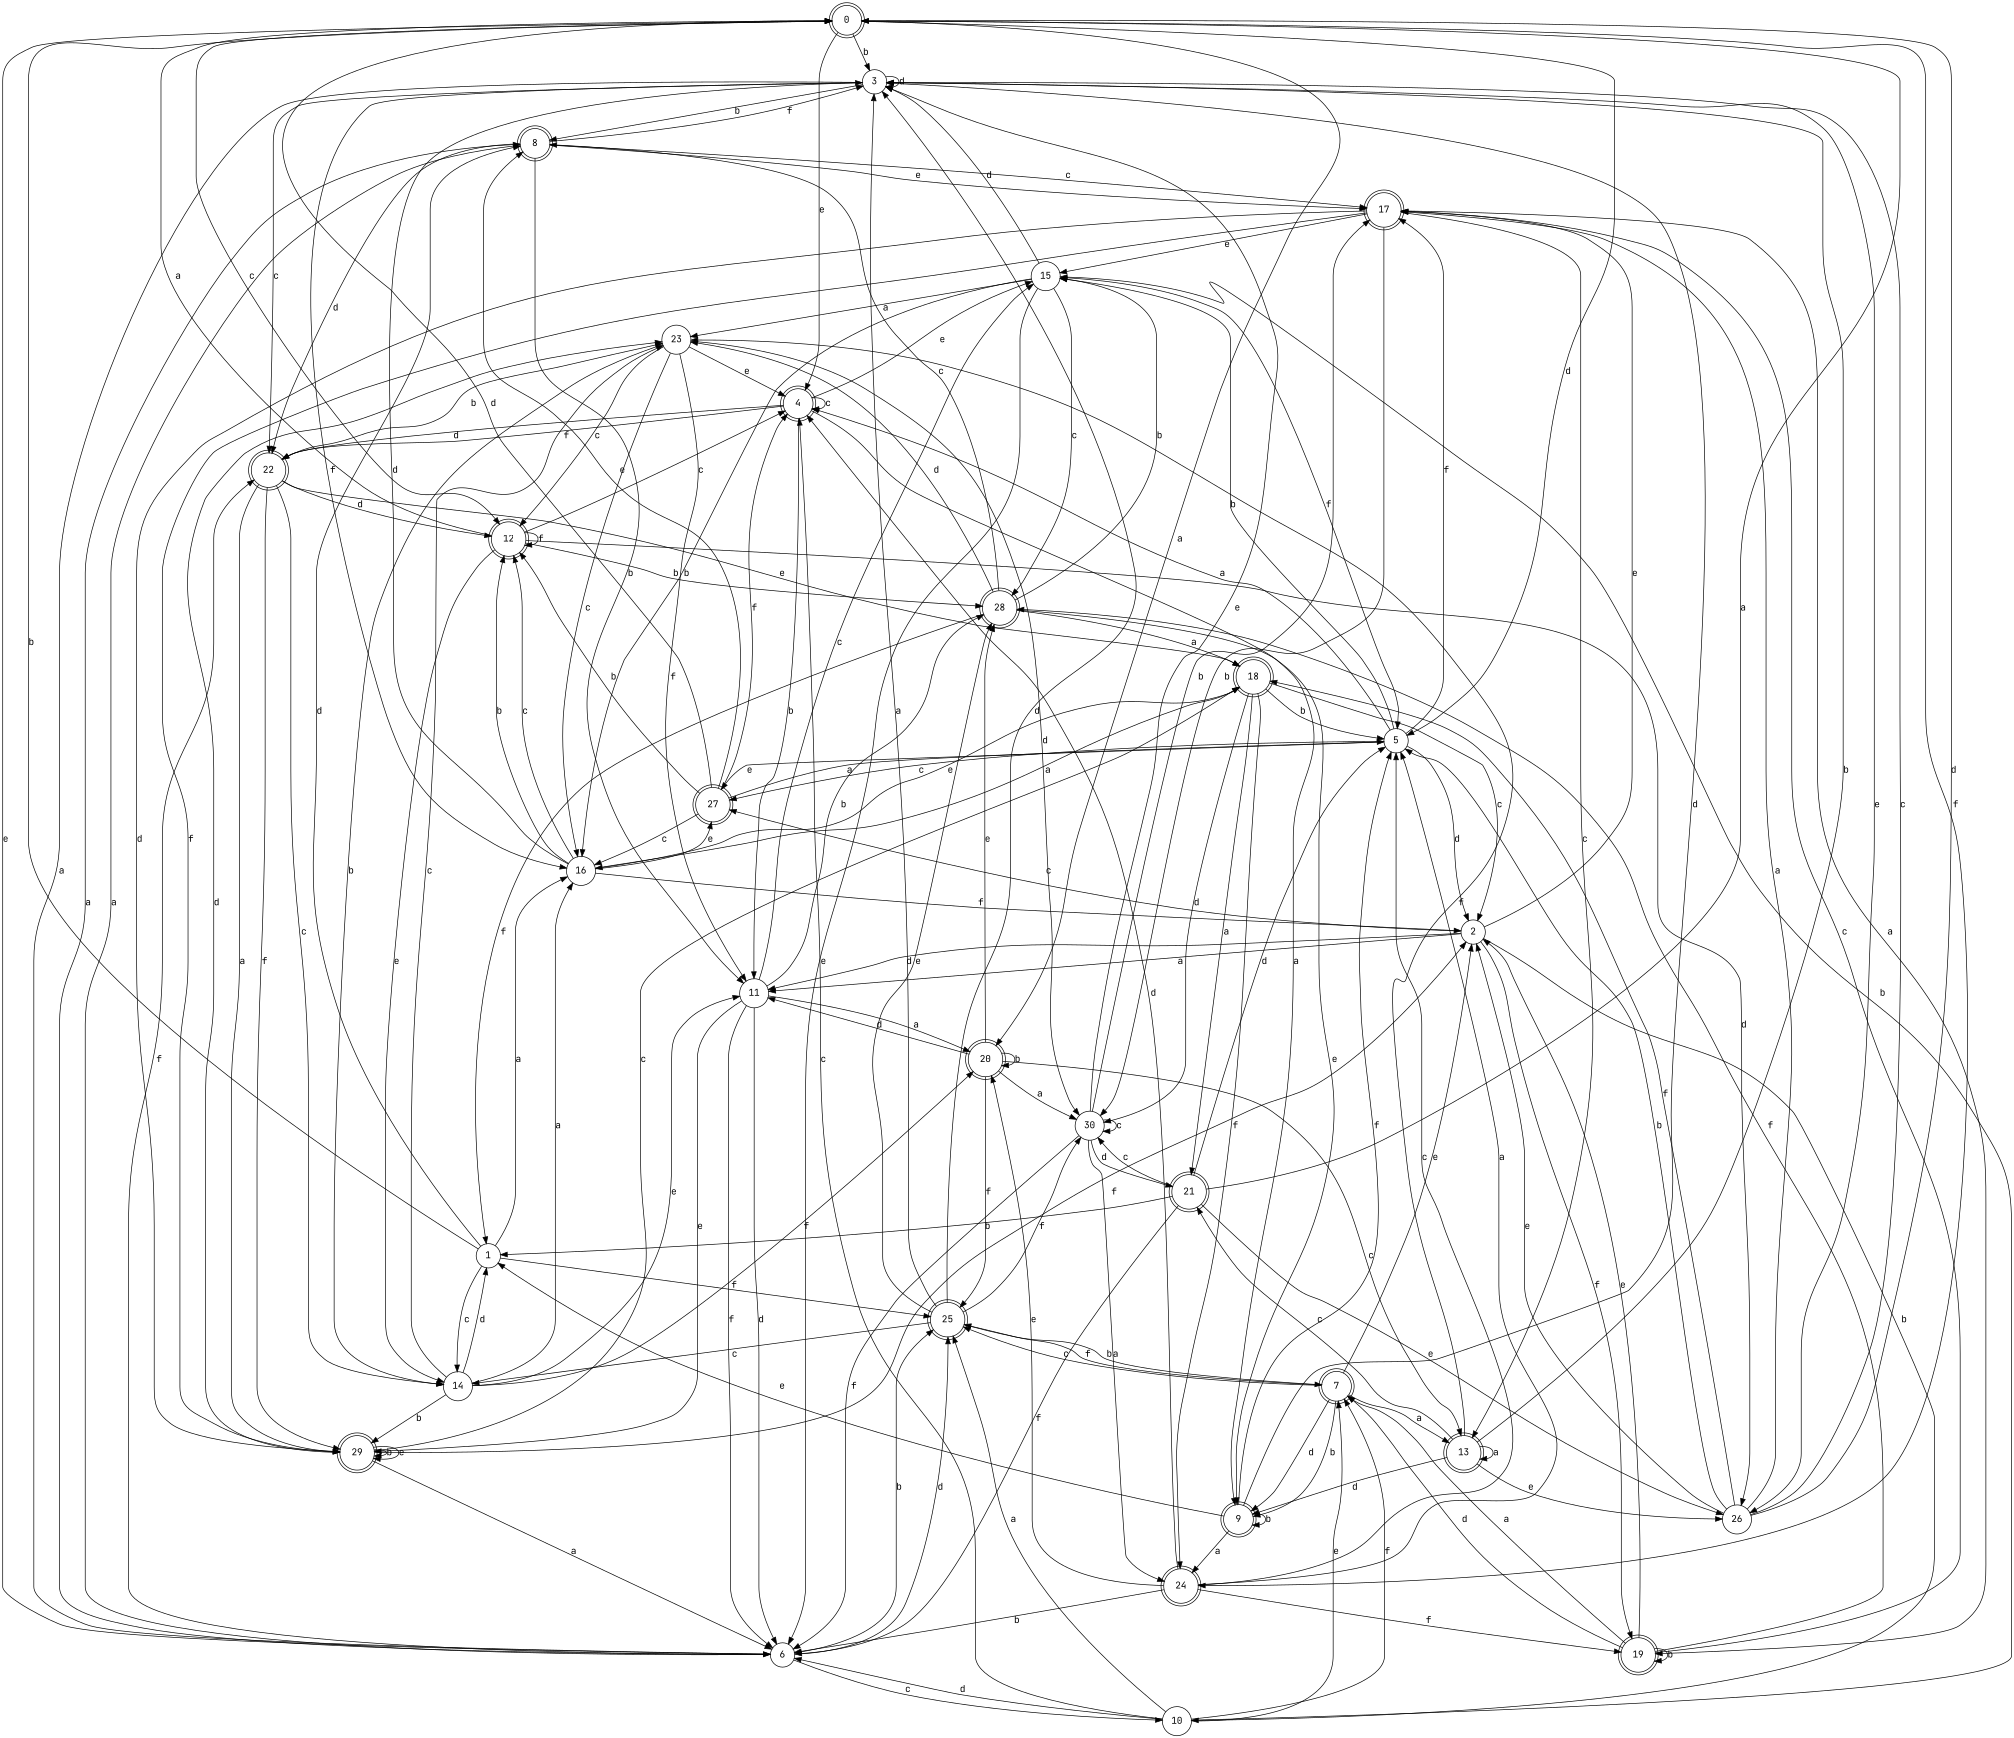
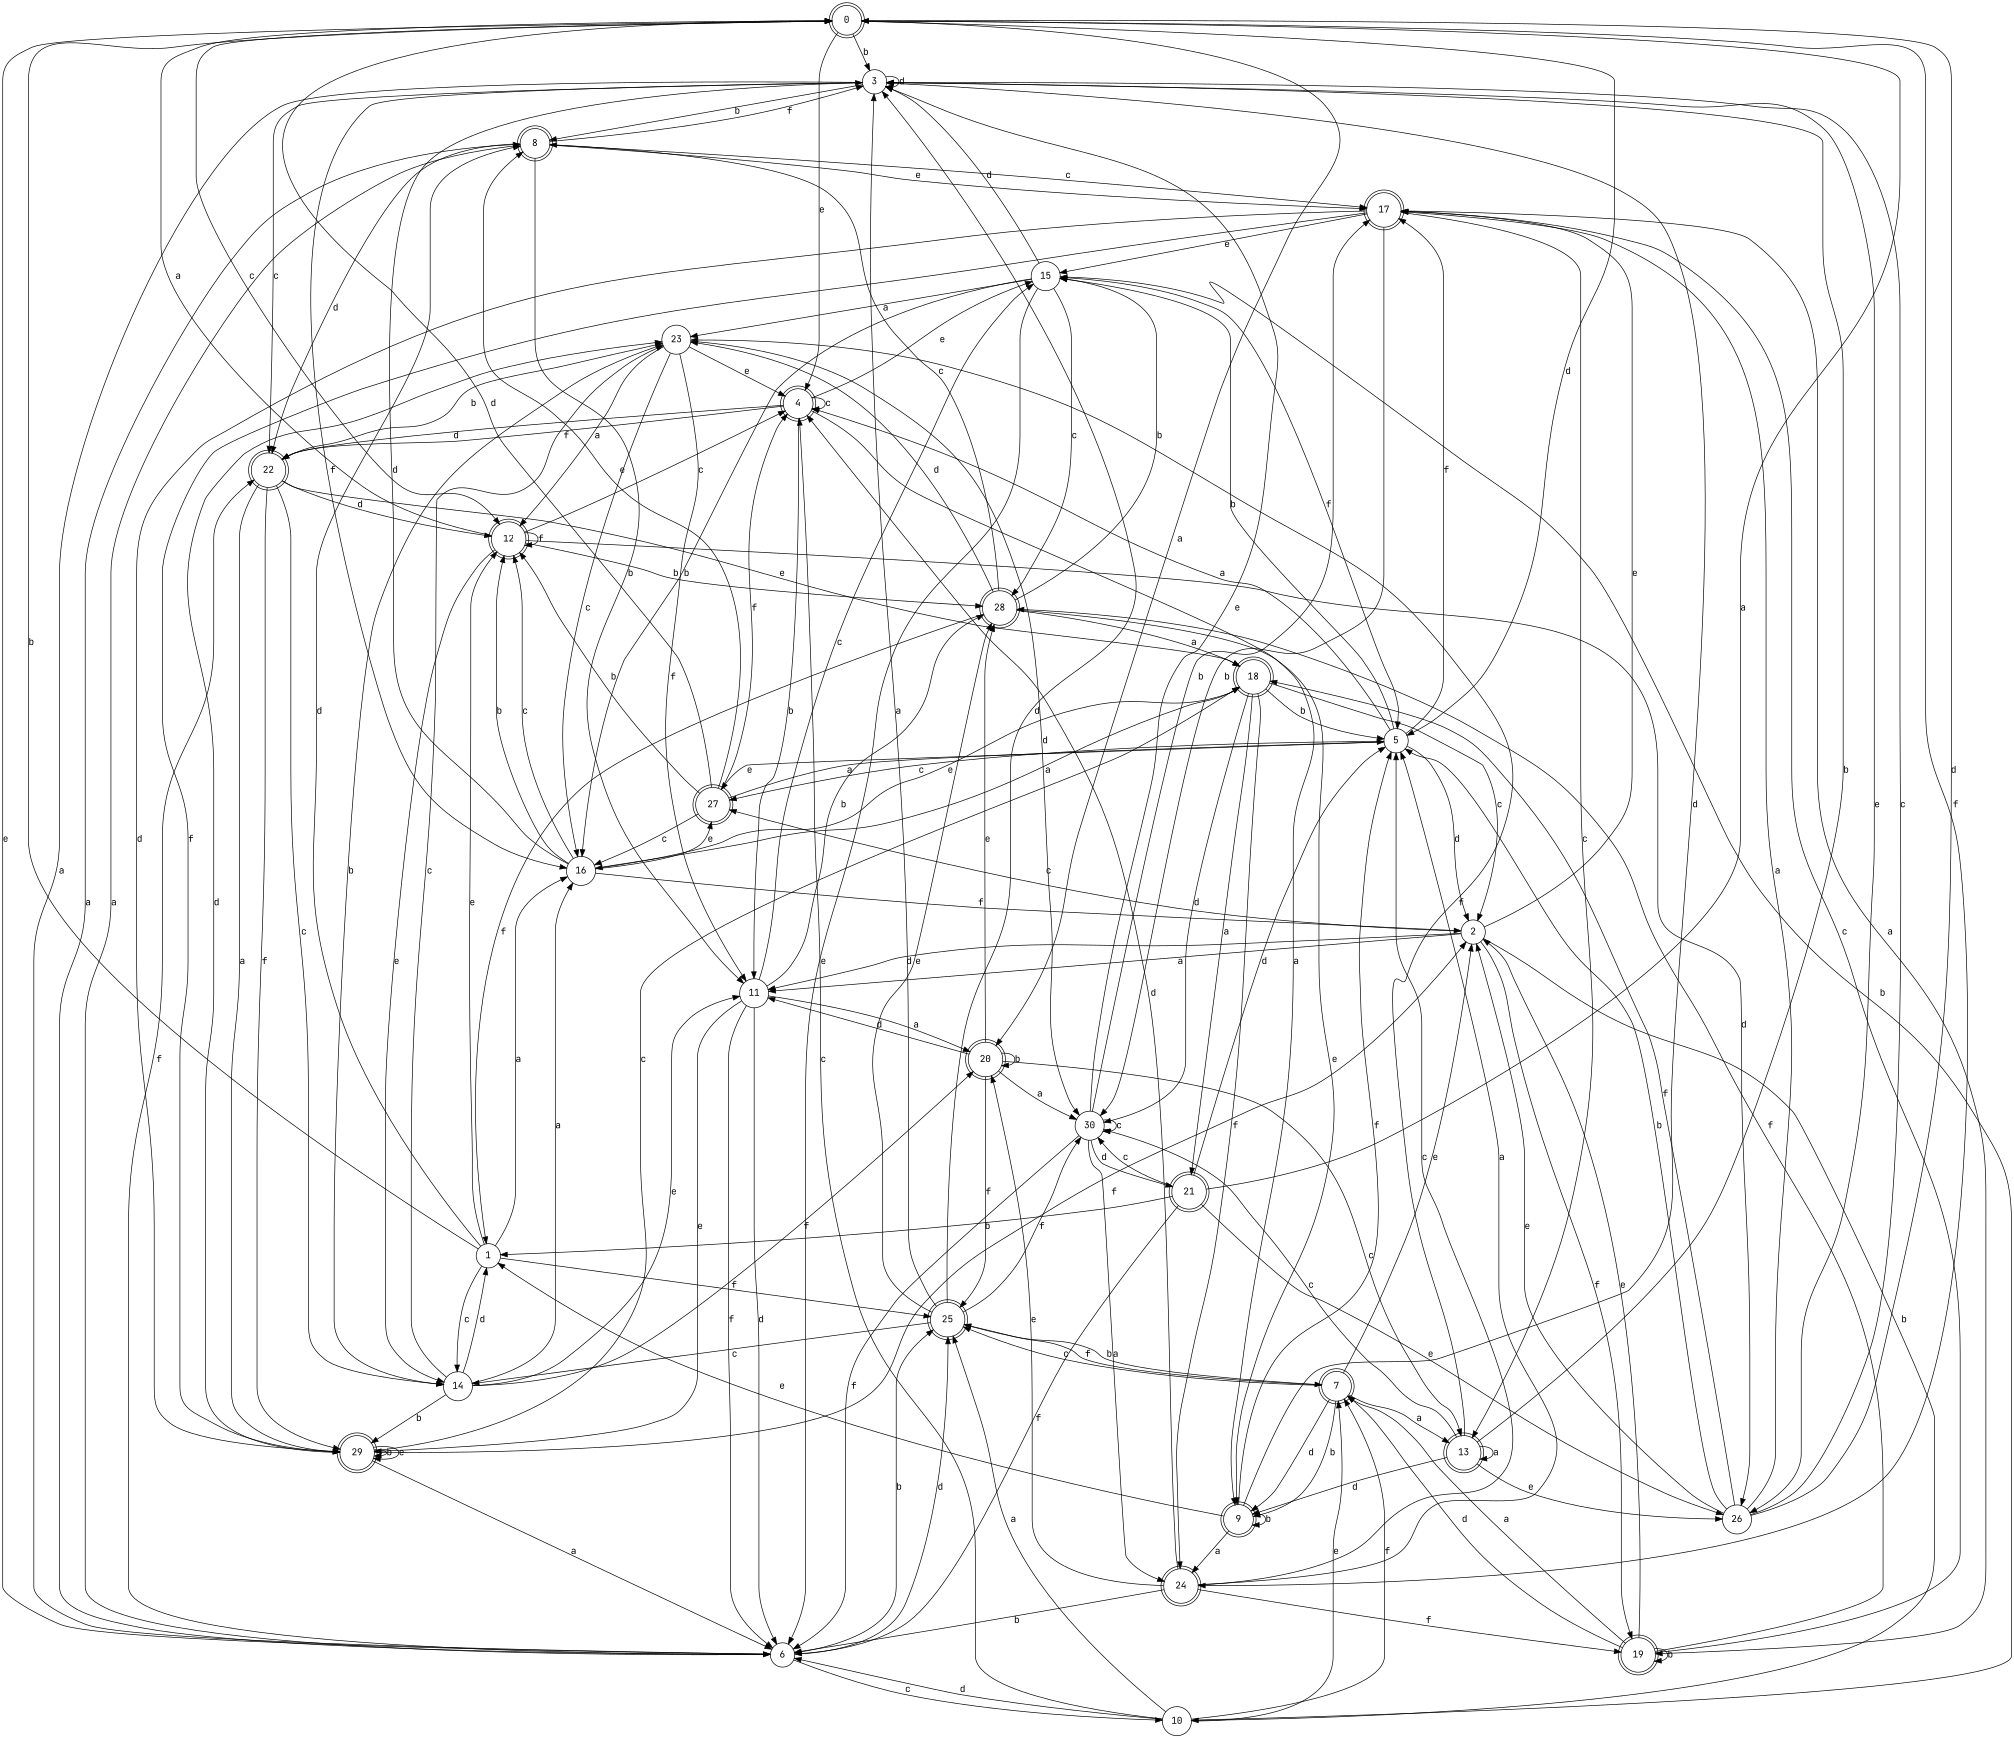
  digraph {
    fontname="JetBrains Mono"
    rankdir=TB
    node [color=black fillcolor=white fontname="JetBrains Mono" shape=doublecircle style="rounded,filled"]
    edge [fontname="JetBrains Mono"]
    n1 [label=0]
    n2 [label=3 shape=circle style=filled]
    n3 [label=4]
    n4 [label=5 shape=circle style=filled]
    n5 [label=12]
    n6 [label=20]
    n7 [label=24]
    n8 [label=8]
    n9 [label=16 shape=circle style=filled]
    n10 [label=6 shape=circle style=filled]
    n11 [label=22]
    n12 [label=26 shape=circle style=filled]
    n13 [label=11 shape=circle style=filled]
    n14 [label=9]
    n15 [label=15 shape=circle style=filled]
    n16 [label=2 shape=circle style=filled]
    n17 [label=17]
    n18 [label=27]
    n19 [label=14 shape=circle style=filled]
    n20 [label=28]
    n21 [label=25]
    n22 [label=13]
    n23 [label=30 shape=circle style=filled]
    n24 [label=19]
    n25 [label=1 shape=circle style=filled]
    n26 [label=29]
    n27 [label=23 shape=circle style=filled]
    n28 [label=18]
    n29 [label=7]
    n30 [label=10 shape=circle style=filled]
    n31 [label=21]
    n1 -> n2 [label=b]
    n1 -> n3 [label=e]
    n1 -> n4 [label=d]
    n1 -> n5 [label=c]
    n1 -> n6 [label=a]
    n1 -> n7 [label=f]
    n2 -> n2 [label=d]
    n2 -> n8 [label=b]
    n2 -> n9 [label=f]
    n2 -> n10 [label=a]
    n2 -> n11 [label=c]
    n2 -> n12 [label=e]
    n3 -> n3 [label=c]
    n3 -> n11 [label=d]
    n3 -> n11 [label=f]
    n3 -> n13 [label=b]
    n3 -> n14 [label=a]
    n3 -> n15 [label=e]
    n4 -> n3 [label=a]
    n4 -> n15 [label=b]
    n4 -> n16 [label=d]
    n4 -> n17 [label=f]
    n4 -> n18 [label=c]
    n4 -> n18 [label=e]
    n5 -> n1 [label=a]
    n5 -> n3 [label=c]
    n5 -> n5 [label=f]
    n5 -> n12 [label=d]
    n5 -> n19 [label=e]
    n5 -> n20 [label=b]
    n6 -> n6 [label=b]
    n6 -> n13 [label=d]
    n6 -> n20 [label=e]
    n6 -> n21 [label=f]
    n6 -> n22 [label=c]
    n6 -> n23 [label=a]
    n7 -> n3 [label=d]
    n7 -> n4 [label=a]
    n7 -> n4 [label=c]
    n7 -> n6 [label=e]
    n7 -> n10 [label=b]
    n7 -> n24 [label=f]
    n8 -> n2 [label=f]
    n8 -> n10 [label=a]
    n8 -> n11 [label=d]
    n8 -> n13 [label=b]
    n8 -> n17 [label=c]
    n8 -> n17 [label=e]
    n9 -> n2 [label=d]
    n9 -> n5 [label=b]
    n9 -> n5 [label=c]
    n9 -> n16 [label=f]
    n9 -> n18 [label=e]
    n9 -> n28 [label=a]
    n10 -> n1 [label=e]
    n10 -> n8 [label=a]
    n10 -> n11 [label=f]
    n10 -> n21 [label=b]
    n10 -> n21 [label=d]
    n10 -> n30 [label=c]
    n11 -> n5 [label=d]
    n11 -> n19 [label=c]
    n11 -> n26 [label=a]
    n11 -> n26 [label=f]
    n11 -> n27 [label=b]
    n11 -> n28 [label=e]
    n12 -> n1 [label=d]
    n12 -> n2 [label=c]
    n12 -> n4 [label=b]
    n12 -> n16 [label=e]
    n12 -> n17 [label=a]
    n12 -> n28 [label=f]
    n13 -> n6 [label=a]
    n13 -> n10 [label=d]
    n13 -> n10 [label=f]
    n13 -> n15 [label=c]
    n13 -> n20 [label=b]
    n13 -> n26 [label=e]
    n14 -> n2 [label=d]
    n14 -> n4 [label=f]
    n14 -> n7 [label=a]
    n14 -> n14 [label=b]
    n14 -> n25 [label=e]
    n15 -> n2 [label=d]
    n15 -> n4 [label=f]
    n15 -> n9 [label=b]
    n15 -> n10 [label=e]
    n15 -> n20 [label=c]
    n15 -> n27 [label=a]
    n16 -> n13 [label=a]
    n16 -> n13 [label=d]
    n16 -> n17 [label=e]
    n16 -> n18 [label=c]
    n16 -> n24 [label=f]
    n16 -> n30 [label=b]
    n17 -> n15 [label=e]
    n17 -> n22 [label=c]
    n17 -> n23 [label=b]
    n17 -> n24 [label=a]
    n17 -> n26 [label=d]
    n17 -> n26 [label=f]
    n18 -> n1 [label=d]
    n18 -> n3 [label=f]
    n18 -> n4 [label=a]
    n18 -> n5 [label=b]
    n18 -> n8 [label=e]
    n18 -> n9 [label=c]
    n19 -> n6 [label=f]
    n19 -> n9 [label=a]
    n19 -> n13 [label=e]
    n19 -> n25 [label=d]
    n19 -> n26 [label=b]
    n19 -> n27 [label=c]
    n20 -> n8 [label=c]
    n20 -> n14 [label=e]
    n20 -> n15 [label=b]
    n20 -> n25 [label=f]
    n20 -> n27 [label=d]
    n20 -> n28 [label=a]
    n21 -> n2 [label=a]
    n21 -> n2 [label=d]
    n21 -> n19 [label=c]
    n21 -> n20 [label=e]
    n21 -> n23 [label=f]
    n21 -> n29 [label=b]
    n22 -> n2 [label=b]
    n22 -> n12 [label=e]
    n22 -> n14 [label=d]
    n22 -> n22 [label=a]
-   n22 -> n31 [label=c]
+   n22 -> n23 [label=c]
    n22 -> n27 [label=f]
    n23 -> n2 [label=e]
    n23 -> n7 [label=a]
    n23 -> n10 [label=f]
    n23 -> n17 [label=b]
    n23 -> n23 [label=c]
    n23 -> n31 [label=d]
    n24 -> n16 [label=e]
    n24 -> n17 [label=c]
    n24 -> n20 [label=f]
    n24 -> n24 [label=b]
    n24 -> n29 [label=a]
    n24 -> n29 [label=d]
    n25 -> n1 [label=b]
+   n25 -> n5 [label=e]
    n25 -> n8 [label=d]
    n25 -> n9 [label=a]
    n25 -> n19 [label=c]
    n25 -> n21 [label=f]
    n26 -> n10 [label=a]
    n26 -> n16 [label=f]
    n26 -> n26 [label=b]
    n26 -> n26 [label=e]
    n26 -> n27 [label=d]
    n26 -> n28 [label=c]
    n27 -> n3 [label=e]
-   n27 -> n5 [label=c]
+   n27 -> n5 [label=a]
    n27 -> n9 [label=c]
    n27 -> n13 [label=f]
    n27 -> n19 [label=b]
    n27 -> n23 [label=d]
    n28 -> n4 [label=b]
    n28 -> n7 [label=f]
    n28 -> n9 [label=e]
    n28 -> n16 [label=c]
    n28 -> n23 [label=d]
    n28 -> n31 [label=a]
    n29 -> n14 [label=b]
    n29 -> n14 [label=d]
    n29 -> n16 [label=e]
    n29 -> n21 [label=c]
    n29 -> n21 [label=f]
    n29 -> n22 [label=a]
    n30 -> n3 [label=c]
    n30 -> n10 [label=d]
    n30 -> n15 [label=b]
    n30 -> n21 [label=a]
    n30 -> n29 [label=e]
    n30 -> n29 [label=f]
    n31 -> n1 [label=a]
    n31 -> n4 [label=d]
    n31 -> n10 [label=f]
    n31 -> n12 [label=e]
    n31 -> n23 [label=c]
    n31 -> n25 [label=b]
  }
